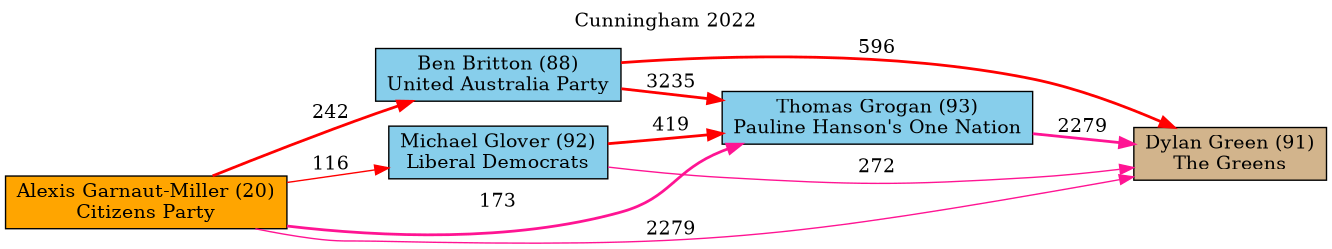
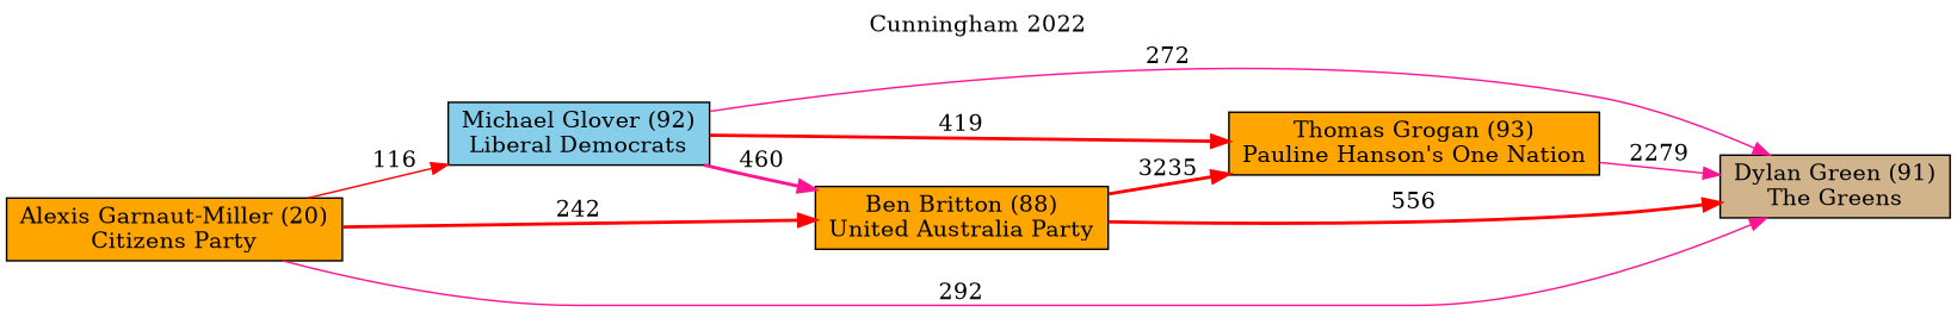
  digraph {
    label="Cunningham 2022"
    labelloc=t
    mclimit=10
    rankdir=LR
    node [fillcolor=orange shape=box style=filled]
    edge [color=deeppink style=bold]
    n1 [fillcolor=tan label="Dylan Green (91)\nThe Greens"]
-   n2 [fillcolor=skyblue label="Thomas Grogan (93)\nPauline Hanson's One Nation"]
-   n3 [fillcolor=skyblue label="Ben Britton (88)\nUnited Australia Party"]
+   n2 [label="Thomas Grogan (93)\nPauline Hanson's One Nation"]
+   n3 [label="Ben Britton (88)\nUnited Australia Party"]
    n4 [fillcolor=skyblue label="Michael Glover (92)\nLiberal Democrats"]
    n5 [label="Alexis Garnaut-Miller (20)\nCitizens Party"]
-   n2 -> n1 [label=2279]
-   n3 -> n1 [color=red label=596]
+   n2 -> n1 [label=2279 style=solid]
+   n3 -> n1 [color=red label=556]
    n3 -> n2 [color=red label=3235]
    n4 -> n1 [label=272 style=solid]
    n4 -> n2 [color=red label=419]
-   n5 -> n1 [label=2279 style=solid]
-   n5 -> n2 [label=173]
+   n4 -> n3 [label=460]
+   n5 -> n1 [label=292 style=solid]
    n5 -> n3 [color=red label=242]
    n5 -> n4 [color=red label=116 style=solid]
  }
